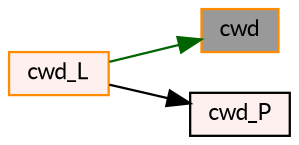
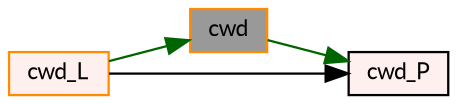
  digraph {
    fontname=Lato
    rankdir=LR
    node [color=darkorange fillcolor="#FFF0F0" fontname=Lato fontsize=10 shape=box style=filled]
    edge [color=darkgreen fontname=Lato fontsize=10 labelfontname=Helvetica labelfontsize=10 style=solid]
    n1 [fillcolor=grey60 fontcolor=black height=0.2 label=cwd width=0.4]
    n2 [color=black height=0.2 label=cwd_P width=0.4]
    n3 [height=0.2 label=cwd_L width=0.4]
+   n1 -> n2
    n3 -> n1
    n3 -> n2 [color=black]
  }
